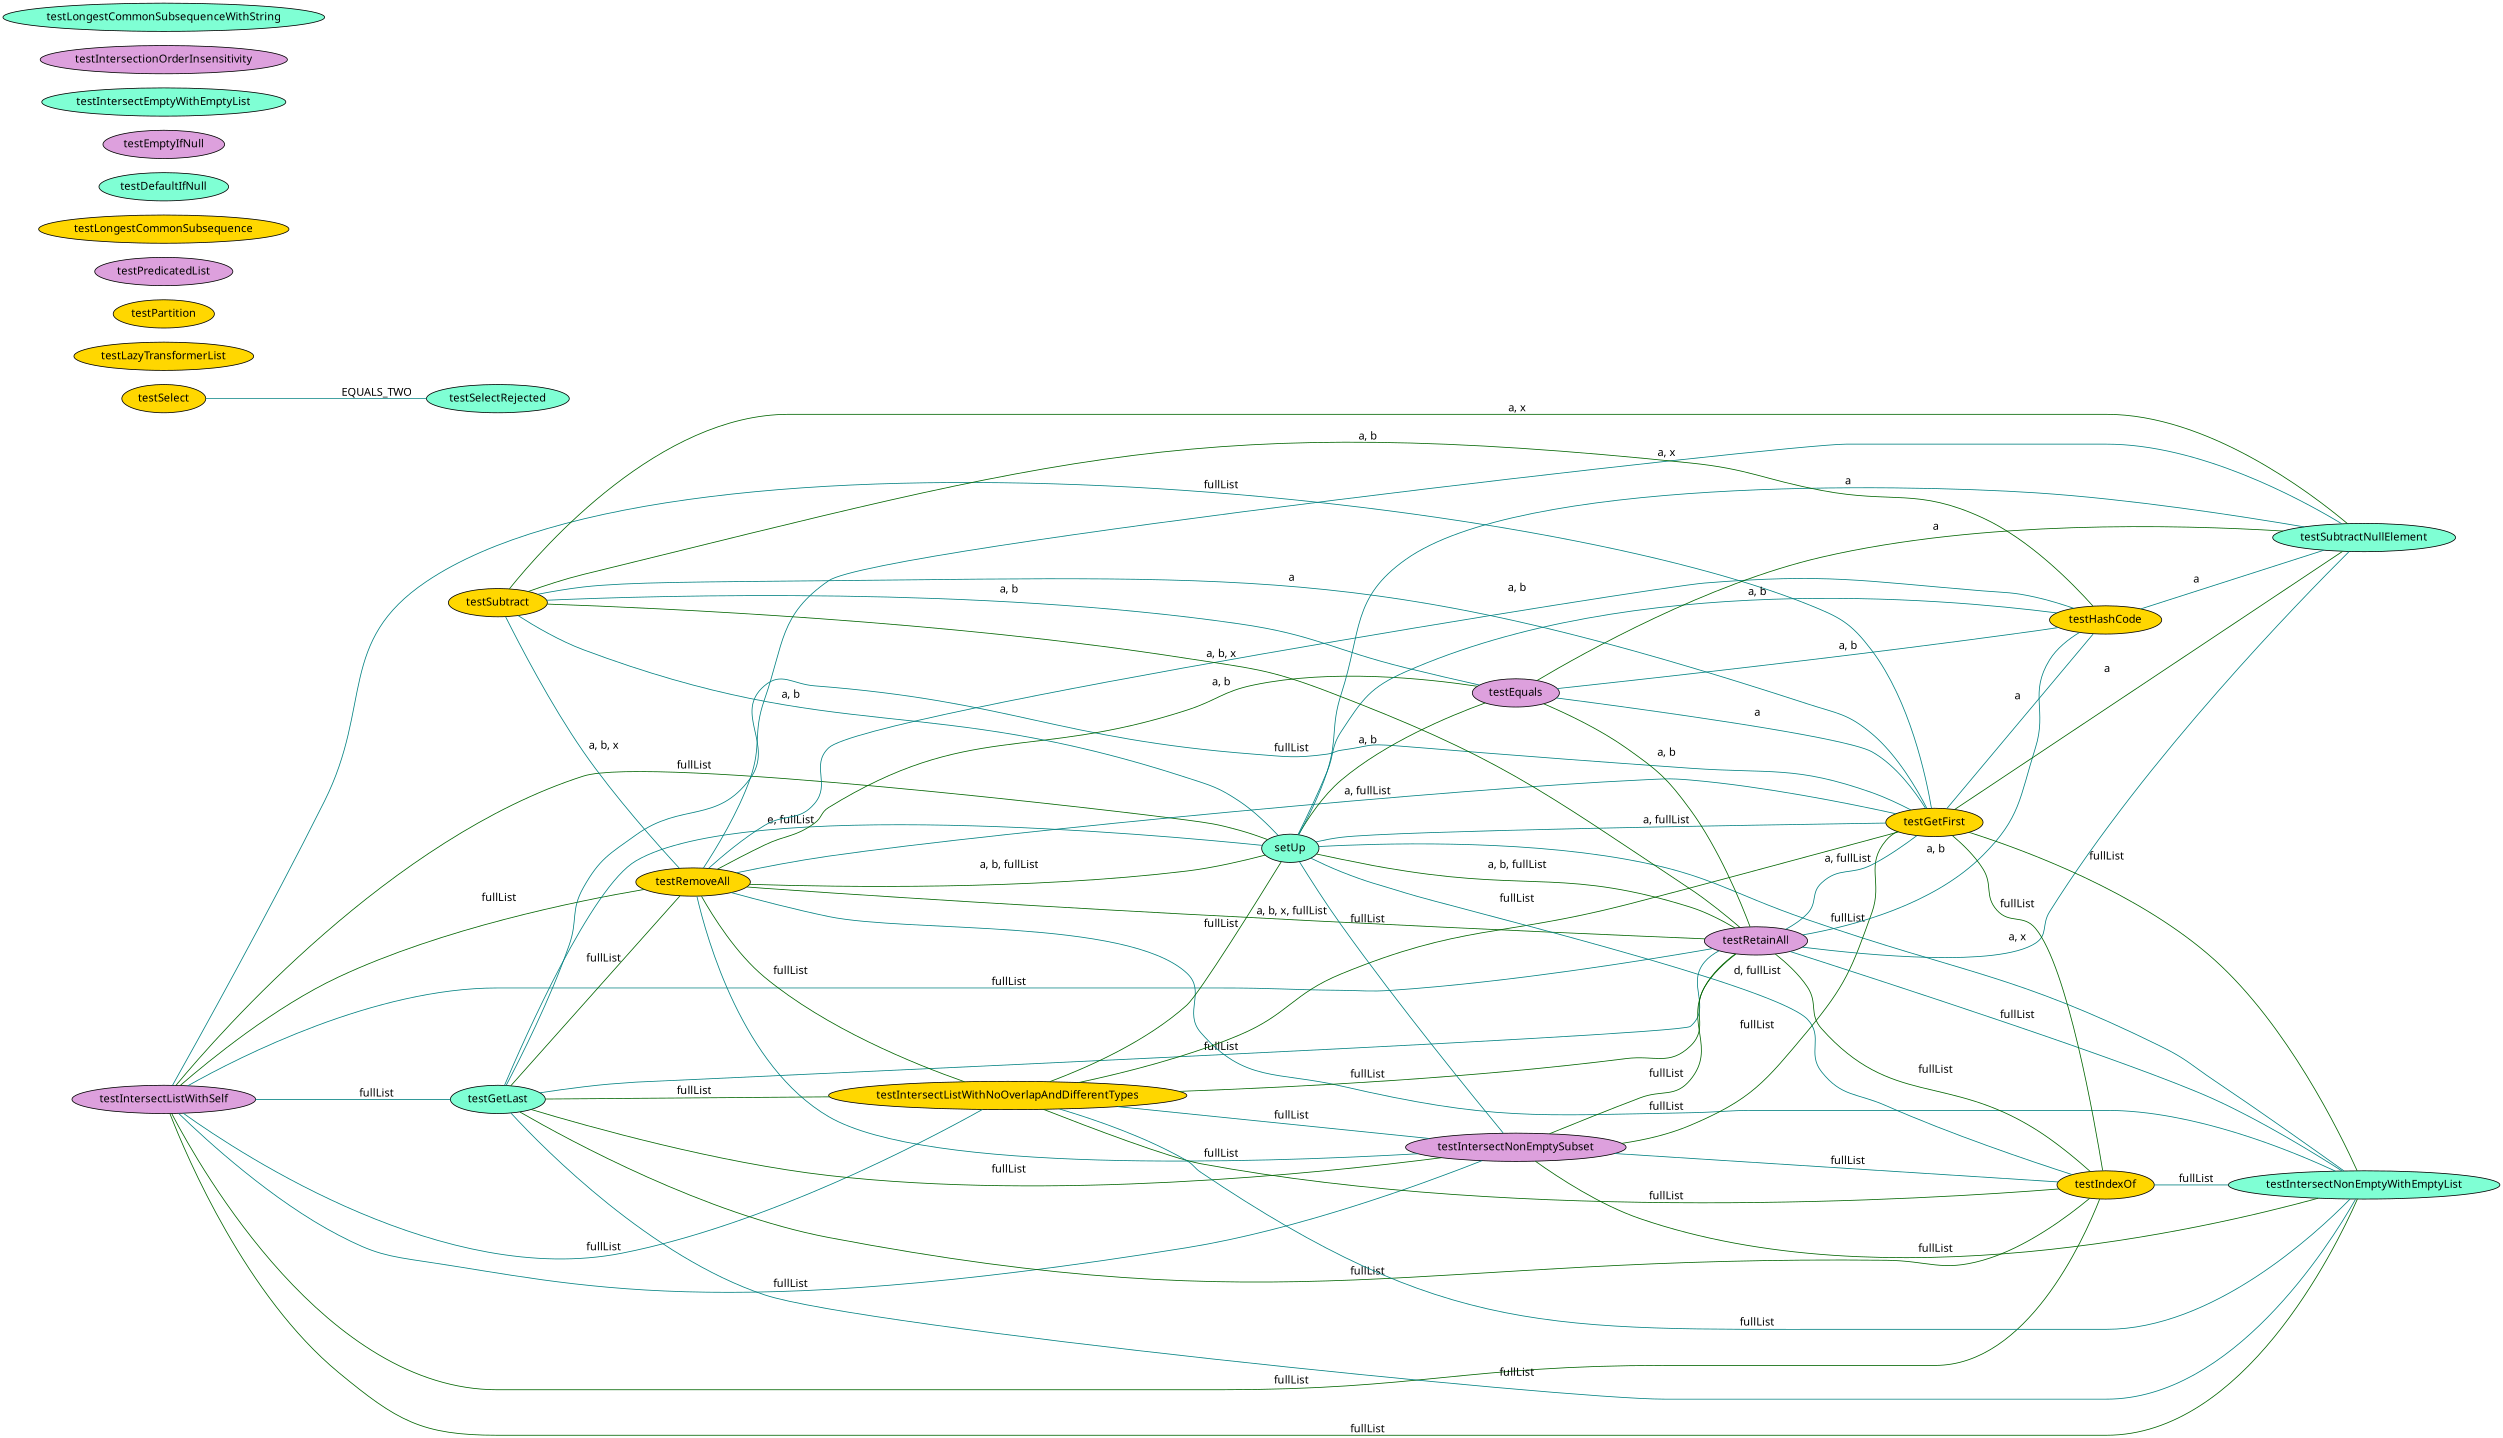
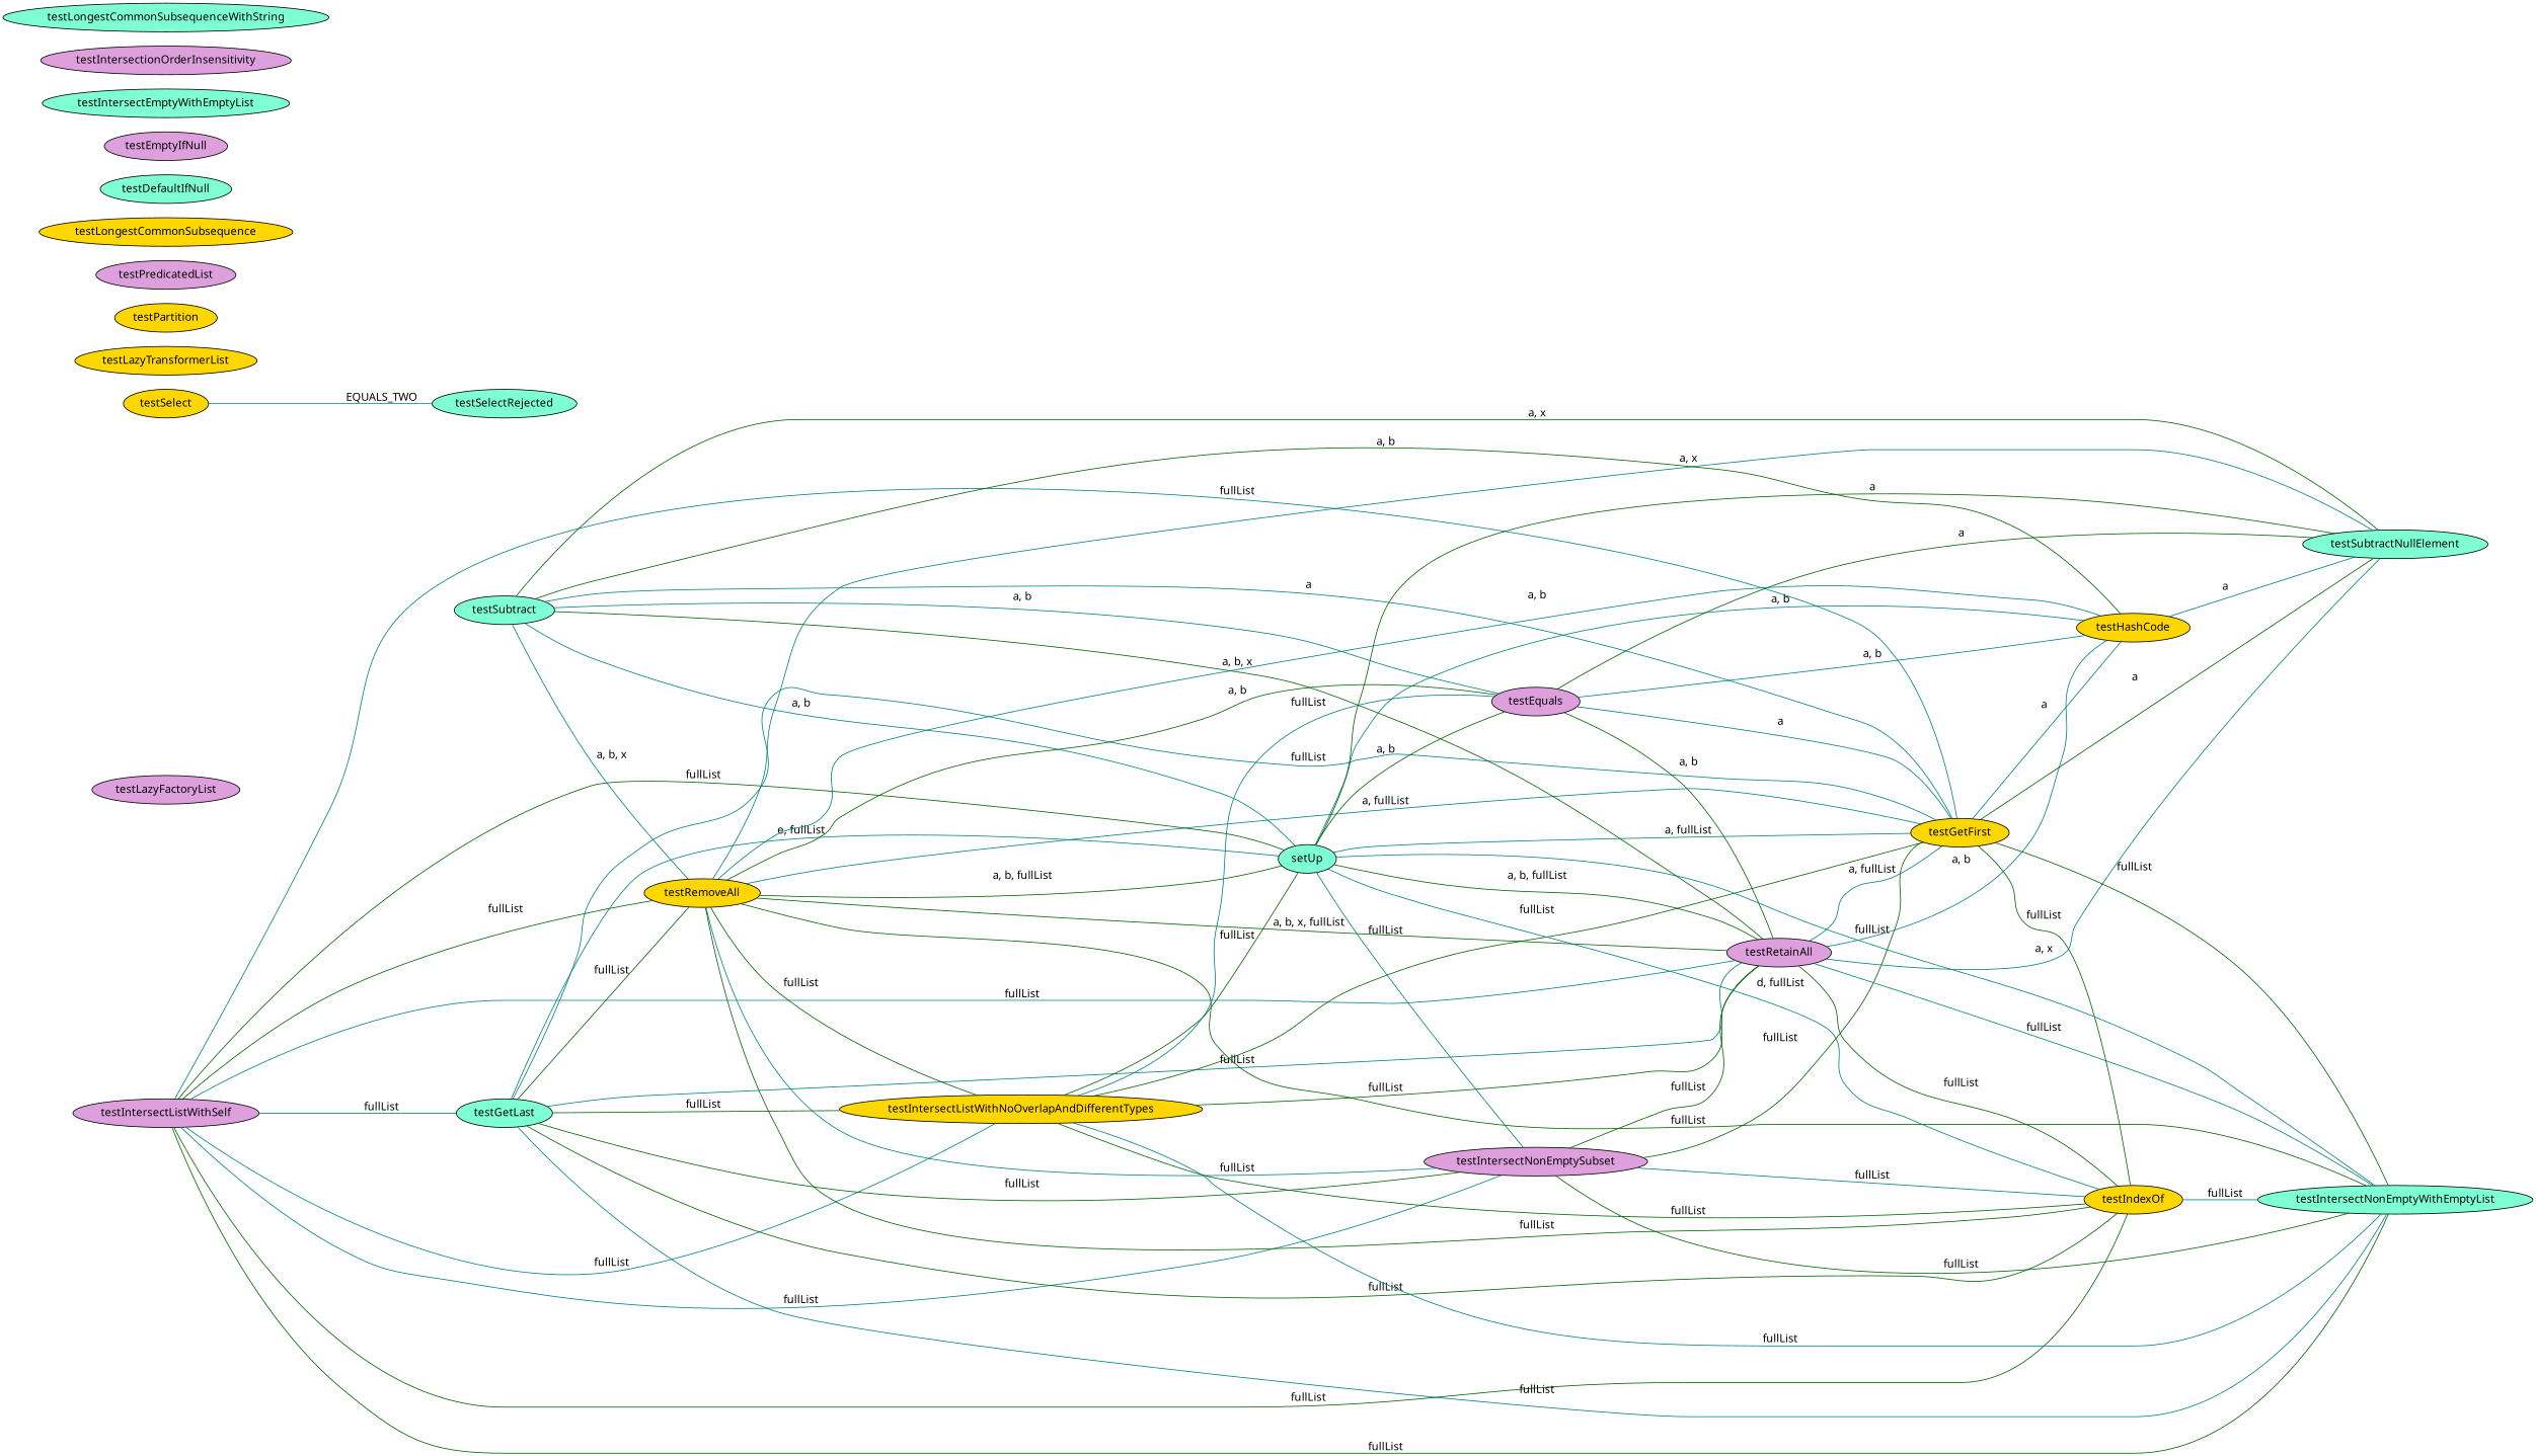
  digraph {
    fontname="Noto Sans"
    rankdir=LR
    node [fillcolor=gold fontname="Noto Sans" style=filled]
    edge [color=teal dir=none fontname="Noto Sans"]
    testIntersectListWithSelf [fillcolor=plum]
    testGetLast [fillcolor=aquamarine]
    testRemoveAll
    testIntersectListWithNoOverlapAndDifferentTypes
    setUp [fillcolor=aquamarine]
    testIntersectNonEmptySubset [fillcolor=plum]
    testRetainAll [fillcolor=plum]
    testGetFirst
    testIndexOf
    testIntersectNonEmptyWithEmptyList [fillcolor=aquamarine]
    testEquals [fillcolor=plum]
    testHashCode
    testSubtractNullElement [fillcolor=aquamarine]
-   testSubtract
+   testSubtract [fillcolor=aquamarine]
+   testLazyFactoryList [fillcolor=plum]
    testSelectRejected [fillcolor=aquamarine]
    testSelect
    testLazyTransformerList
    testPartition
    testPredicatedList [fillcolor=plum]
    testLongestCommonSubsequence
    testDefaultIfNull [fillcolor=aquamarine]
    testEmptyIfNull [fillcolor=plum]
    testIntersectEmptyWithEmptyList [fillcolor=aquamarine]
    testIntersectionOrderInsensitivity [fillcolor=plum]
    testLongestCommonSubsequenceWithString [fillcolor=aquamarine]
    testIntersectListWithSelf -> testGetLast [label=" fullList"]
    testIntersectListWithSelf -> testRemoveAll [color=darkgreen label=" fullList"]
    testIntersectListWithSelf -> testIntersectListWithNoOverlapAndDifferentTypes [label=" fullList"]
    testIntersectListWithSelf -> setUp [color=darkgreen label=" fullList"]
    testIntersectListWithSelf -> testIntersectNonEmptySubset [label=" fullList"]
    testIntersectListWithSelf -> testRetainAll [label=" fullList"]
    testIntersectListWithSelf -> testGetFirst [label=" fullList"]
    testIntersectListWithSelf -> testIndexOf [color=darkgreen label=" fullList"]
    testIntersectListWithSelf -> testIntersectNonEmptyWithEmptyList [color=darkgreen label=" fullList"]
    testGetLast -> testRemoveAll [color=darkgreen label=" fullList"]
    testGetLast -> testIntersectListWithNoOverlapAndDifferentTypes [color=darkgreen label=" fullList"]
    testGetLast -> setUp [label=" e, fullList"]
    testGetLast -> testIntersectNonEmptySubset [color=darkgreen label=" fullList"]
    testGetLast -> testRetainAll [label=" fullList"]
    testGetLast -> testGetFirst [label=" fullList"]
    testGetLast -> testIndexOf [color=darkgreen label=" fullList"]
    testGetLast -> testIntersectNonEmptyWithEmptyList [label=" fullList"]
    testRemoveAll -> testIntersectListWithNoOverlapAndDifferentTypes [color=darkgreen label=" fullList"]
    testRemoveAll -> setUp [color=darkgreen label=" a, b, fullList"]
    testRemoveAll -> testIntersectNonEmptySubset [label=" fullList"]
    testRemoveAll -> testRetainAll [color=darkgreen label=" a, b, x, fullList"]
    testRemoveAll -> testGetFirst [label=" a, fullList"]
-   testRemoveAll -> testIntersectNonEmptyWithEmptyList [label=" fullList"]
+   testRemoveAll -> testIndexOf [color=darkgreen label=" fullList"]
+   testRemoveAll -> testIntersectNonEmptyWithEmptyList [color=darkgreen label=" fullList"]
    testRemoveAll -> testEquals [color=darkgreen label=" a, b"]
    testRemoveAll -> testHashCode [label=" a, b"]
    testRemoveAll -> testSubtractNullElement [label=" a, x"]
    testIntersectListWithNoOverlapAndDifferentTypes -> setUp [color=darkgreen label=" fullList"]
-   testIntersectListWithNoOverlapAndDifferentTypes -> testIntersectNonEmptySubset [label=" fullList"]
+   testIntersectListWithNoOverlapAndDifferentTypes -> testEquals [label=" fullList"]
    testIntersectListWithNoOverlapAndDifferentTypes -> testRetainAll [color=darkgreen label=" fullList"]
    testIntersectListWithNoOverlapAndDifferentTypes -> testGetFirst [color=darkgreen label=" fullList"]
    testIntersectListWithNoOverlapAndDifferentTypes -> testIndexOf [color=darkgreen label=" fullList"]
    testIntersectListWithNoOverlapAndDifferentTypes -> testIntersectNonEmptyWithEmptyList [label=" fullList"]
    setUp -> testIntersectNonEmptySubset [label=" fullList"]
    setUp -> testRetainAll [color=darkgreen label=" a, b, fullList"]
    setUp -> testGetFirst [label=" a, fullList"]
    setUp -> testIndexOf [label=" d, fullList"]
    setUp -> testIntersectNonEmptyWithEmptyList [label=" fullList"]
    setUp -> testEquals [color=darkgreen label=" a, b"]
    setUp -> testHashCode [label=" a, b"]
-   setUp -> testSubtractNullElement [label=" a"]
+   setUp -> testSubtractNullElement [color=darkgreen label=" a"]
    testIntersectNonEmptySubset -> testRetainAll [color=darkgreen label=" fullList"]
    testIntersectNonEmptySubset -> testGetFirst [color=darkgreen label=" fullList"]
    testIntersectNonEmptySubset -> testIndexOf [label=" fullList"]
    testIntersectNonEmptySubset -> testIntersectNonEmptyWithEmptyList [color=darkgreen label=" fullList"]
    testRetainAll -> testGetFirst [label=" a, fullList"]
    testRetainAll -> testIndexOf [color=darkgreen label=" fullList"]
    testRetainAll -> testIntersectNonEmptyWithEmptyList [label=" fullList"]
    testRetainAll -> testHashCode [label=" a, b"]
    testRetainAll -> testSubtractNullElement [label=" a, x"]
    testGetFirst -> testIndexOf [color=darkgreen label=" fullList"]
    testGetFirst -> testIntersectNonEmptyWithEmptyList [color=darkgreen label=" fullList"]
    testGetFirst -> testHashCode [label=" a"]
    testGetFirst -> testSubtractNullElement [color=darkgreen label=" a"]
    testIndexOf -> testIntersectNonEmptyWithEmptyList [label=" fullList"]
    testEquals -> testRetainAll [color=darkgreen label=" a, b"]
    testEquals -> testGetFirst [label=" a"]
    testEquals -> testHashCode [label=" a, b"]
    testEquals -> testSubtractNullElement [color=darkgreen label=" a"]
    testHashCode -> testSubtractNullElement [label=" a"]
    testSubtract -> testRemoveAll [label=" a, b, x"]
    testSubtract -> setUp [label=" a, b"]
    testSubtract -> testRetainAll [color=darkgreen label=" a, b, x"]
    testSubtract -> testGetFirst [label=" a"]
    testSubtract -> testEquals [label=" a, b"]
    testSubtract -> testHashCode [color=darkgreen label=" a, b"]
    testSubtract -> testSubtractNullElement [color=darkgreen label=" a, x"]
    testSelect -> testSelectRejected [label=" EQUALS_TWO"]
  }
